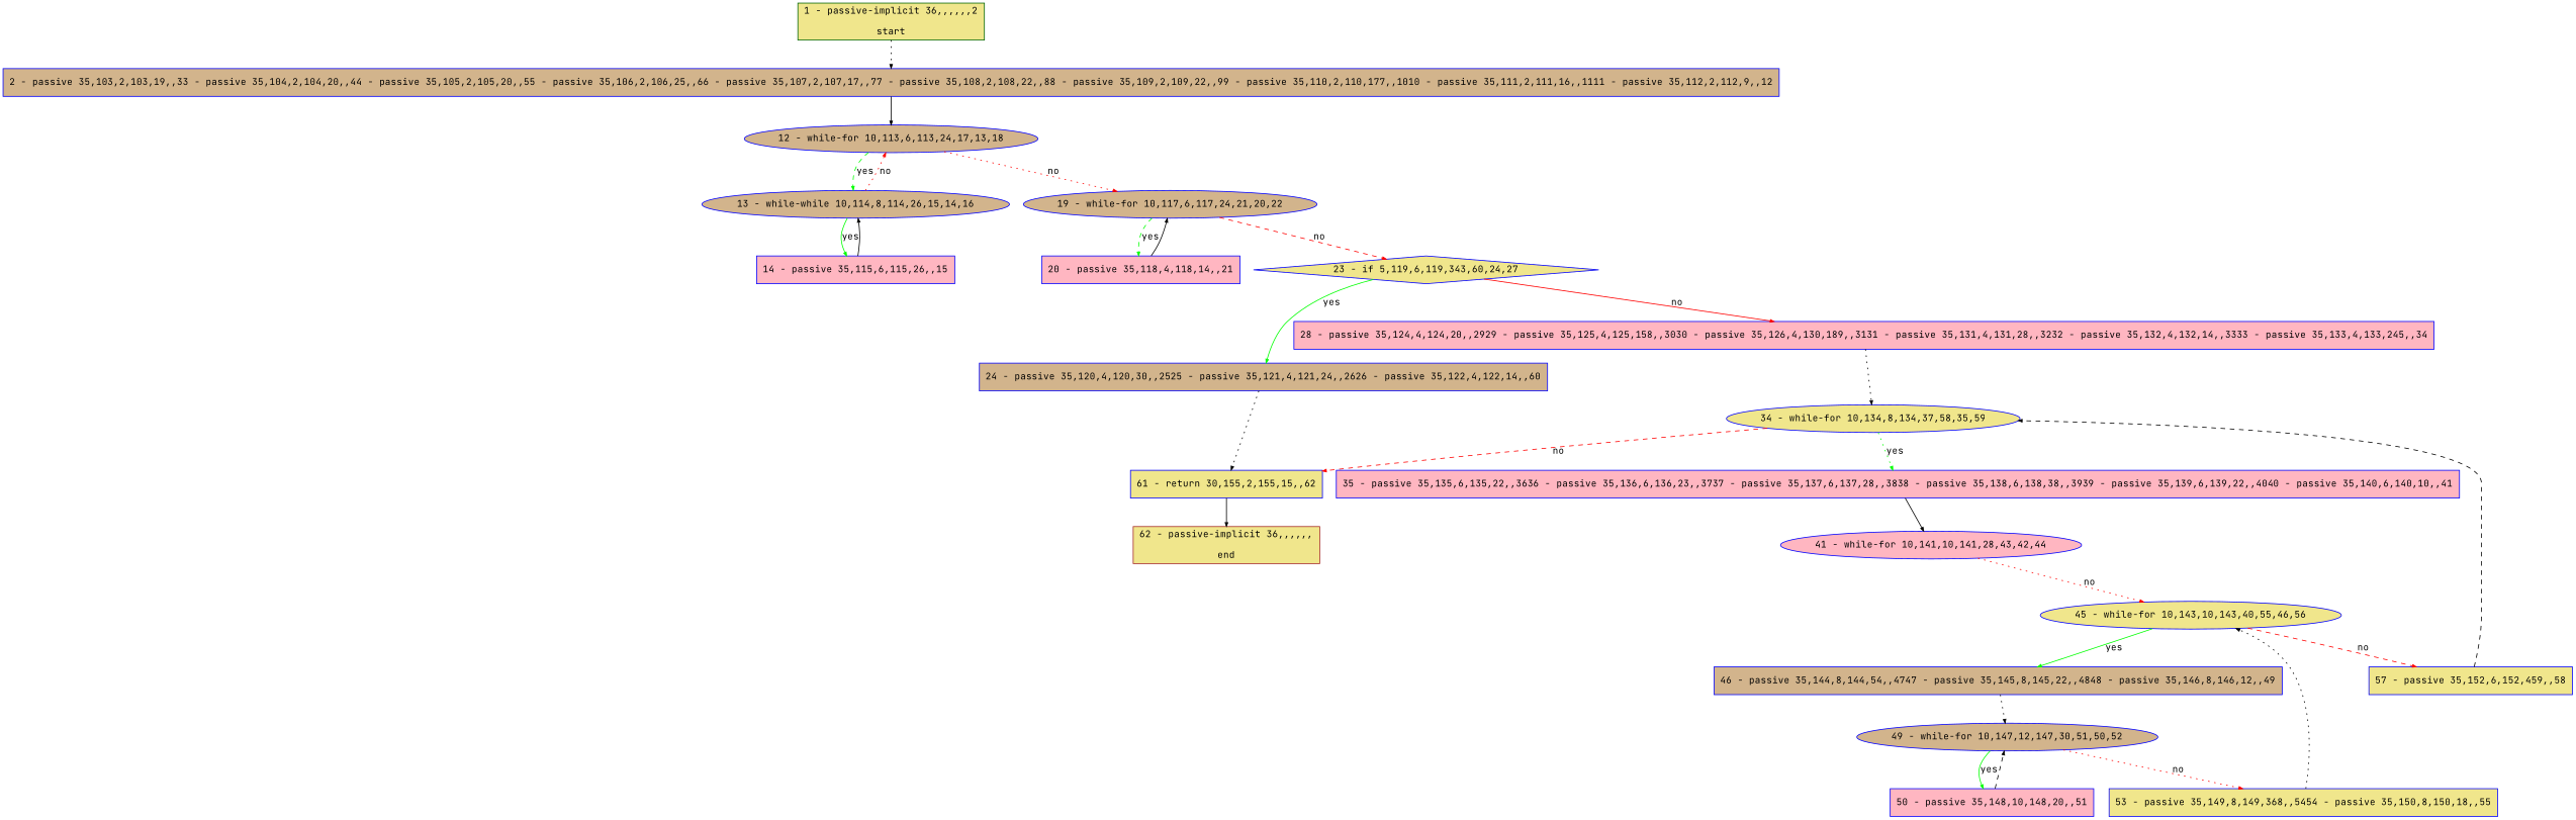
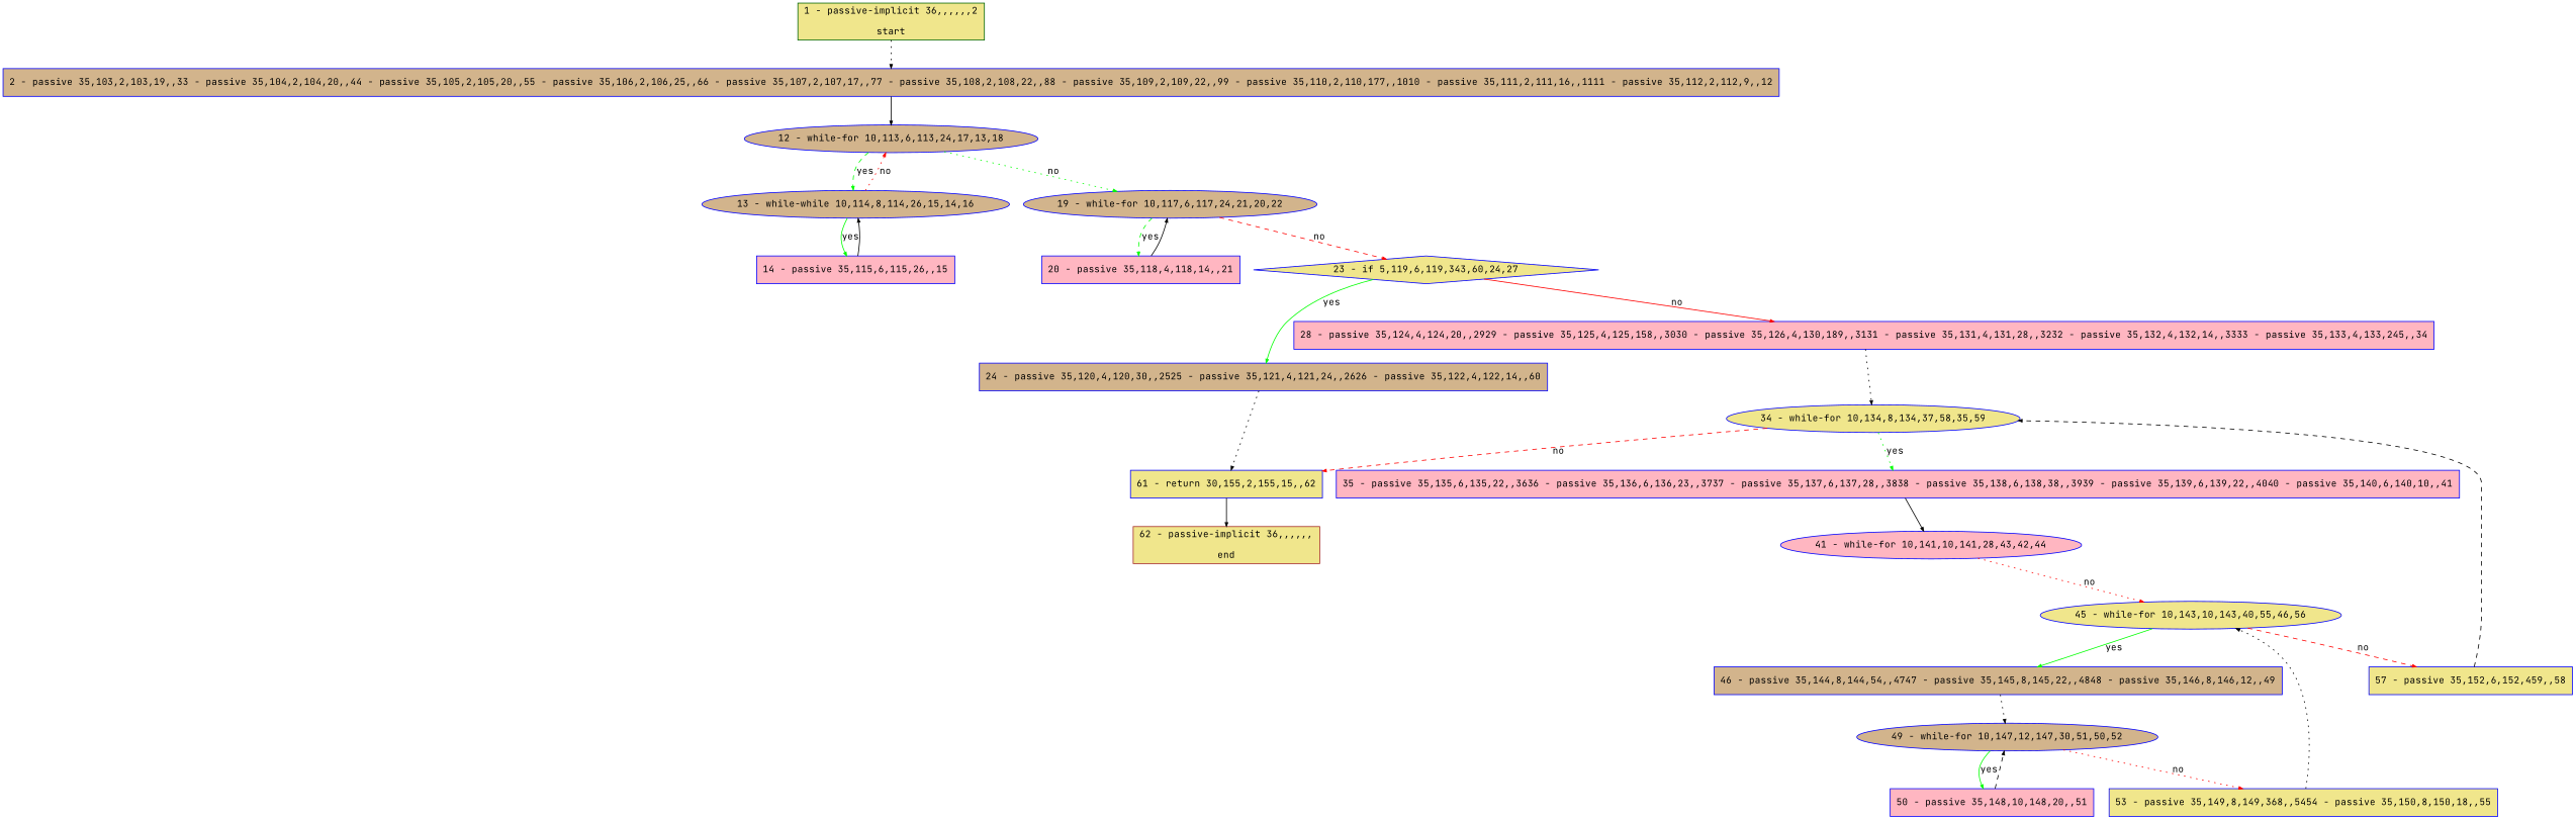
  digraph {
    bgcolor=white
    compound=true
    fillcolor="#FFFFCC"
    fontname="JetBrains Mono"
    fontsize=12
    pack=true
    packmode=clust
    style="rounded,filled"
    node [color="#0000ff" compound=true fillcolor=khaki fixedsize=false fontname="JetBrains Mono" fontsize=12 node_initialized=no shape=box style=filled]
    edge [arrowhead=normal arrowsize=0.5 arrowtail=none color="#000000" compound=true dir=forward fontcolor=black fontname="JetBrains Mono" fontsize=12 style=solid]
    n1 [fillcolor=tan label="2 - passive 35,103,2,103,19,,33 - passive 35,104,2,104,20,,44 - passive 35,105,2,105,20,,55 - passive 35,106,2,106,25,,66 - passive 35,107,2,107,17,,77 - passive 35,108,2,108,22,,88 - passive 35,109,2,109,22,,99 - passive 35,110,2,110,177,,1010 - passive 35,111,2,111,16,,1111 - passive 35,112,2,112,9,,12"]
    n2 [fillcolor=tan label="12 - while-for 10,113,6,113,24,17,13,18" shape=oval]
    n3 [fillcolor=tan label="13 - while-while 10,114,8,114,26,15,14,16" shape=oval]
    n4 [fillcolor=tan label="19 - while-for 10,117,6,117,24,21,20,22" shape=oval]
    n5 [color="#006400" label="1 - passive-implicit 36,,,,,,2\n\nstart"]
    n6 [fillcolor=lightpink label="14 - passive 35,115,6,115,26,,15"]
    n7 [fillcolor=lightpink label="20 - passive 35,118,4,118,14,,21"]
    n8 [label="23 - if 5,119,6,119,343,60,24,27" shape=diamond]
    n9 [fillcolor=tan label="24 - passive 35,120,4,120,30,,2525 - passive 35,121,4,121,24,,2626 - passive 35,122,4,122,14,,60"]
    n10 [fillcolor=lightpink label="28 - passive 35,124,4,124,20,,2929 - passive 35,125,4,125,158,,3030 - passive 35,126,4,130,189,,3131 - passive 35,131,4,131,28,,3232 - passive 35,132,4,132,14,,3333 - passive 35,133,4,133,245,,34"]
    n11 [label="61 - return 30,155,2,155,15,,62"]
    n12 [label="34 - while-for 10,134,8,134,37,58,35,59" shape=oval]
    n13 [color="#a52a2a" label="62 - passive-implicit 36,,,,,,\n\nend"]
    n14 [fillcolor=lightpink label="35 - passive 35,135,6,135,22,,3636 - passive 35,136,6,136,23,,3737 - passive 35,137,6,137,28,,3838 - passive 35,138,6,138,38,,3939 - passive 35,139,6,139,22,,4040 - passive 35,140,6,140,10,,41"]
    n15 [fillcolor=lightpink label="41 - while-for 10,141,10,141,28,43,42,44" shape=oval]
    n16 [label="45 - while-for 10,143,10,143,40,55,46,56" shape=oval]
    n17 [fillcolor=tan label="46 - passive 35,144,8,144,54,,4747 - passive 35,145,8,145,22,,4848 - passive 35,146,8,146,12,,49"]
    n18 [label="57 - passive 35,152,6,152,459,,58"]
    n19 [fillcolor=tan label="49 - while-for 10,147,12,147,30,51,50,52" shape=oval]
    n20 [fillcolor=lightpink label="50 - passive 35,148,10,148,20,,51"]
    n21 [label="53 - passive 35,149,8,149,368,,5454 - passive 35,150,8,150,18,,55"]
    n1 -> n2
    n2 -> n3 [color="#00ff00" label=yes style=dashed]
-   n2 -> n4 [color="#ff0000" label=no style=dotted]
+   n2 -> n4 [color="#00ff00" label=no style=dotted]
    n3 -> n2 [color="#ff0000" label=no style=dotted]
    n3 -> n6 [color="#00ff00" label=yes]
    n4 -> n7 [color="#00ff00" label=yes style=dashed]
    n4 -> n8 [color="#ff0000" label=no style=dashed]
    n5 -> n1 [style=dotted]
    n6 -> n3
    n7 -> n4
    n8 -> n9 [color="#00ff00" label=yes]
    n8 -> n10 [color="#ff0000" label=no]
    n9 -> n11 [style=dotted]
    n10 -> n12 [style=dotted]
    n11 -> n13
    n12 -> n11 [color="#ff0000" label=no style=dashed]
    n12 -> n14 [color="#00ff00" label=yes style=dotted]
    n14 -> n15
    n15 -> n16 [color="#ff0000" label=no style=dotted]
    n16 -> n17 [color="#00ff00" label=yes]
    n16 -> n18 [color="#ff0000" label=no style=dashed]
    n17 -> n19 [style=dotted]
    n18 -> n12 [style=dashed]
    n19 -> n20 [color="#00ff00" label=yes]
    n19 -> n21 [color="#ff0000" label=no style=dotted]
    n20 -> n19 [style=dashed]
    n21 -> n16 [style=dotted]
  }
